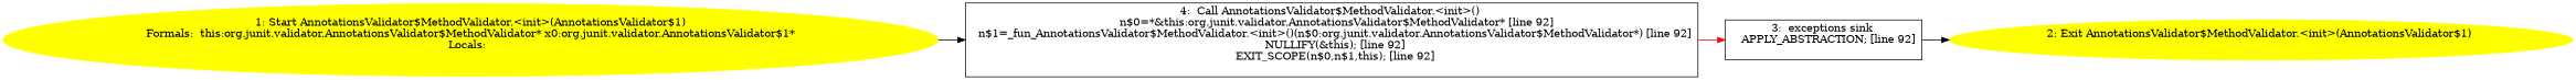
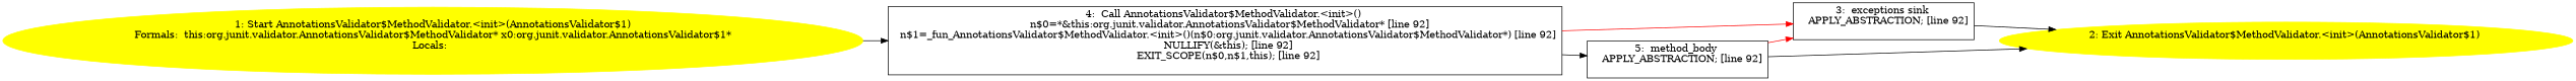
  digraph {
    rankdir=LR
    node [shape=box]
    n1 [color=yellow label="1: Start AnnotationsValidator$MethodValidator.<init>(AnnotationsValidator$1)\nFormals:  this:org.junit.validator.AnnotationsValidator$MethodValidator* x0:org.junit.validator.AnnotationsValidator$1*\nLocals:  \n  " style=filled shape=""]
    n2 [label="4:  Call AnnotationsValidator$MethodValidator.<init>() \n   n$0=*&this:org.junit.validator.AnnotationsValidator$MethodValidator* [line 92]\n  n$1=_fun_AnnotationsValidator$MethodValidator.<init>()(n$0:org.junit.validator.AnnotationsValidator$MethodValidator*) [line 92]\n  NULLIFY(&this); [line 92]\n  EXIT_SCOPE(n$0,n$1,this); [line 92]\n "]
    n3 [label="3:  exceptions sink \n   APPLY_ABSTRACTION; [line 92]\n "]
+   n4 [label="5:  method_body \n   APPLY_ABSTRACTION; [line 92]\n "]
    n5 [color=yellow label="2: Exit AnnotationsValidator$MethodValidator.<init>(AnnotationsValidator$1) \n  " style=filled shape=""]
    n1 -> n2
    n2 -> n3 [color=red]
+   n2 -> n4
    n3 -> n5
+   n4 -> n3 [color=red]
+   n4 -> n5
  }
